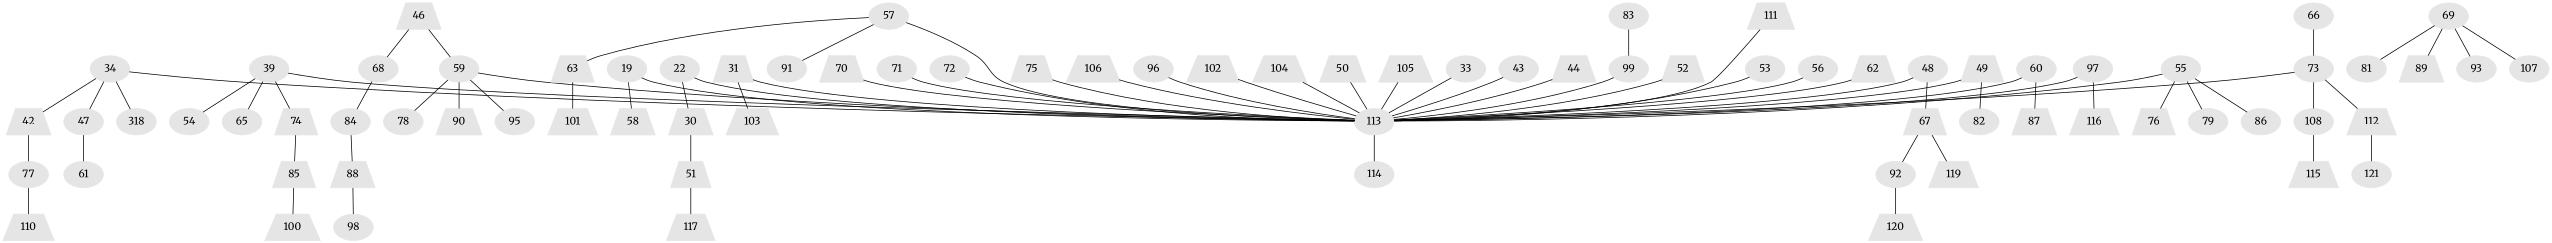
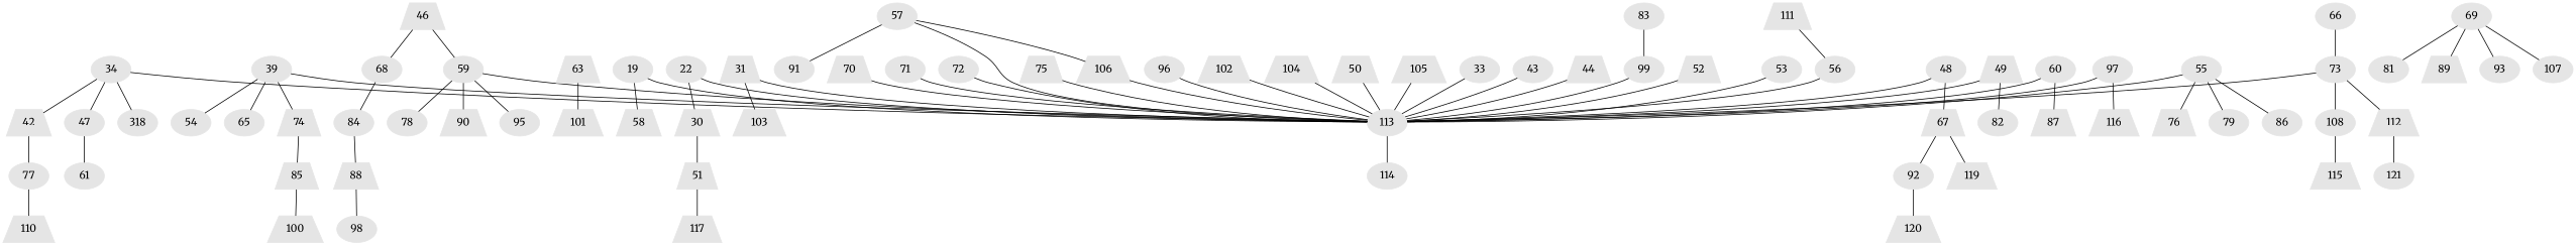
  graph {
    fontname=Merriweather
    node [color=gray90 fontname=Merriweather shape=ellipse style=filled]
    edge [fontname=Merriweather]
    58 [shape=trapezium]
    19
    113 [super="+13+6+16+10+9+12+14+17+18+24+26+28+21+80+29"]
    114
    22
    30 [shape=trapezium]
    51 [shape=trapezium]
    117 [shape=trapezium]
    31 [shape=trapezium]
    103 [shape=trapezium]
    33
    34 [super="+25"]
    42 [shape=trapezium]
    47
    n15 [label=318]
    77
    61
    39 [super="+23"]
    54
    65
    74 [shape=trapezium]
    85 [shape=trapezium]
    110 [shape=trapezium]
    43
    44 [shape=trapezium]
    59 [super="+36+45"]
    78
    90 [shape=trapezium]
    95
    46 [shape=trapezium]
    68
    84
    48
    67 [shape=trapezium]
    92
    119 [shape=trapezium]
    49 [shape=trapezium]
    82
    50 [shape=trapezium]
    52 [shape=trapezium]
    53
    55 [super="+15+35+38"]
    76 [shape=trapezium]
    79
    86
    56
    57
    63 [shape=trapezium]
    91
    101 [shape=trapezium]
    60
    87 [shape=trapezium]
-   62 [shape=trapezium]
    73 [super="+41"]
    108
    112 [shape=trapezium]
    66
    120 [shape=trapezium]
    88 [shape=trapezium]
    69
    81
    89 [shape=trapezium]
    93
    107
    70 [shape=trapezium]
    71
    72
    115 [shape=trapezium]
    121
    100 [shape=trapezium]
    75 [shape=trapezium]
    99 [super="+40"]
    83
    98
    96
    97
    116 [shape=trapezium]
    102 [shape=trapezium]
    104 [shape=trapezium]
    105 [shape=trapezium]
    106 [shape=trapezium]
    111 [shape=trapezium]
    19 -- 58
    19 -- 113
    113 -- 114
    22 -- 113
    22 -- 30
    30 -- 51
    51 -- 117
    31 -- 113
    31 -- 103
    33 -- 113
    34 -- 113
    34 -- 42
    34 -- 47
    34 -- n15
    42 -- 77
    47 -- 61
    77 -- 110
    39 -- 113
    39 -- 54
    39 -- 65
    39 -- 74
    74 -- 85
    85 -- 100
    43 -- 113
    44 -- 113
    59 -- 113
    59 -- 78
    59 -- 90
    59 -- 95
    46 -- 59
    46 -- 68
    68 -- 84
    84 -- 88
    48 -- 113
    48 -- 67
    67 -- 92
    67 -- 119
    92 -- 120
    49 -- 113
    49 -- 82
    50 -- 113
    52 -- 113
    53 -- 113
    55 -- 113
    55 -- 76
    55 -- 79
    55 -- 86
    56 -- 113
    57 -- 113
-   57 -- 63
+   57 -- 106
    57 -- 91
    63 -- 101
    60 -- 113
    60 -- 87
-   62 -- 113
    73 -- 113
    73 -- 108
    73 -- 112
    108 -- 115
    112 -- 121
    66 -- 73
    88 -- 98
    69 -- 81
    69 -- 89
    69 -- 93
    69 -- 107
    70 -- 113
    71 -- 113
    72 -- 113
    75 -- 113
    99 -- 113
    83 -- 99
    96 -- 113
    97 -- 113
    97 -- 116
    102 -- 113
    104 -- 113
    105 -- 113
    106 -- 113
-   111 -- 113
+   111 -- 56
  }
